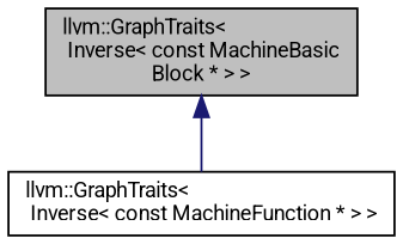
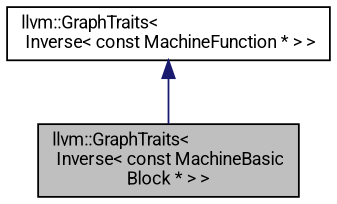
  digraph {
    fontname=Roboto
    node [color=black fontname=Roboto fontsize=10 shape=box]
    n1 [fillcolor=grey75 fontcolor=black height=0.2 label="llvm::GraphTraits\<\l Inverse\< const MachineBasic\lBlock * \> \>" style=filled width=0.4]
    n2 [height=0.2 label="llvm::GraphTraits\<\l Inverse\< const MachineFunction * \> \>" width=0.4]
-   n1 -> n2 [color=midnightblue dir=back fontname=Roboto fontsize=10 labelfontname=Helvetica labelfontsize=10 style=solid]
+   n2 -> n1 [color=midnightblue dir=back fontname=Roboto fontsize=10 labelfontname=Helvetica labelfontsize=10 style=solid]
  }
